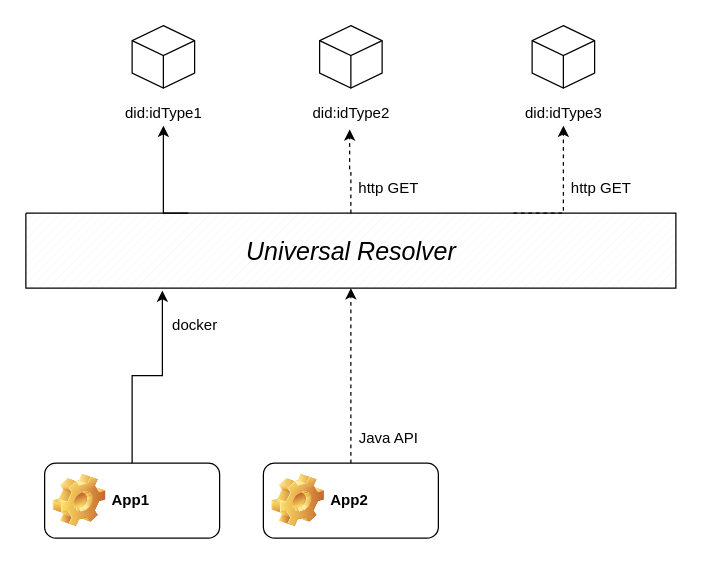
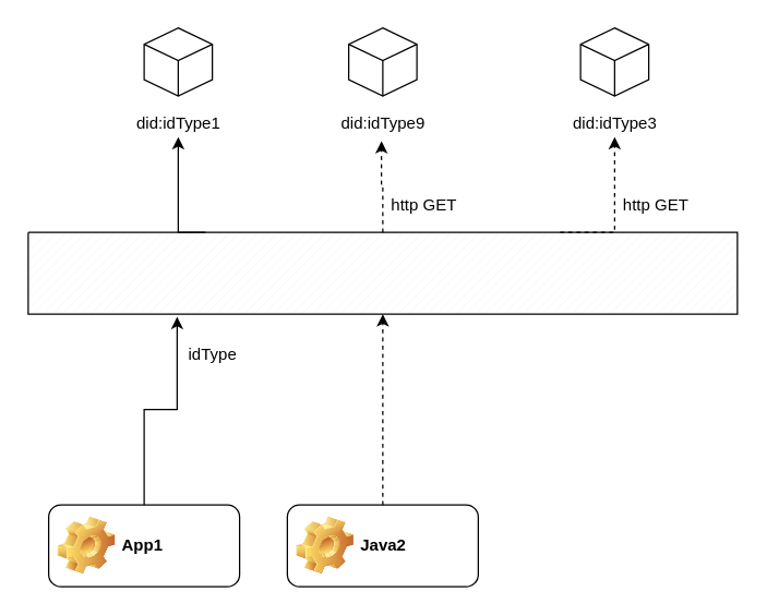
  <mxCell id="0" />
  <mxCell id="1" parent="0" />
  <mxCell id="2" value="" style="group" vertex="1" connectable="0" parent="1"><mxGeometry x="90" y="20" width="80" height="80" as="geometry" /></mxCell>
  <mxCell id="3" value="" style="html=1;whiteSpace=wrap;shape=isoCube2;backgroundOutline=1;isoAngle=15;" vertex="1" parent="2"><mxGeometry x="15" width="50" height="50" as="geometry" /></mxCell>
  <mxCell id="4" value="did:idType1" style="text;html=1;align=center;verticalAlign=middle;resizable=0;points=[];autosize=1;" vertex="1" parent="2"><mxGeometry y="60" width="80" height="20" as="geometry" /></mxCell>
  <mxCell id="5" value="" style="group" vertex="1" connectable="0" parent="1"><mxGeometry x="240" y="20" width="80" height="80" as="geometry" /></mxCell>
  <mxCell id="6" value="" style="html=1;whiteSpace=wrap;shape=isoCube2;backgroundOutline=1;isoAngle=15;" vertex="1" parent="5"><mxGeometry x="15" width="50" height="50" as="geometry" /></mxCell>
- <mxCell id="7" value="did:idType2" style="text;html=1;align=center;verticalAlign=middle;resizable=0;points=[];autosize=1;" vertex="1" parent="5"><mxGeometry y="60" width="80" height="20" as="geometry" /></mxCell>
+ <mxCell id="7" value="did:idType9" style="text;html=1;align=center;verticalAlign=middle;resizable=0;points=[];autosize=1;" vertex="1" parent="5"><mxGeometry y="60" width="80" height="20" as="geometry" /></mxCell>
  <mxCell id="8" value="" style="group" vertex="1" connectable="0" parent="1"><mxGeometry x="410" y="20" width="80" height="80" as="geometry" /></mxCell>
  <mxCell id="9" value="" style="html=1;whiteSpace=wrap;shape=isoCube2;backgroundOutline=1;isoAngle=15;" vertex="1" parent="8"><mxGeometry x="15" width="50" height="50" as="geometry" /></mxCell>
  <mxCell id="10" value="did:idType3" style="text;html=1;align=center;verticalAlign=middle;resizable=0;points=[];autosize=1;" vertex="1" parent="8"><mxGeometry y="60" width="80" height="20" as="geometry" /></mxCell>
  <mxCell id="11" value="" style="group" vertex="1" connectable="0" parent="1"><mxGeometry x="20" y="170" width="520" height="60" as="geometry" /></mxCell>
  <mxCell id="12" value="" style="verticalLabelPosition=bottom;verticalAlign=top;html=1;shape=mxgraph.basic.patternFillRect;fillStyle=diag;step=5;fillStrokeWidth=0.2;fillStrokeColor=#dddddd;" vertex="1" parent="11"><mxGeometry width="520" height="60" as="geometry" /></mxCell>
- <mxCell id="13" value="&lt;font style=&quot;font-size: 20px&quot;&gt;&lt;i&gt;Universal Resolver&lt;/i&gt;&lt;/font&gt;" style="text;html=1;align=center;verticalAlign=middle;resizable=0;points=[];autosize=1;" vertex="1" parent="11"><mxGeometry x="170" y="20" width="180" height="20" as="geometry" /></mxCell>
  <mxCell id="14" style="edgeStyle=orthogonalEdgeStyle;rounded=0;orthogonalLoop=1;jettySize=auto;html=1;exitX=0.5;exitY=0;exitDx=0;exitDy=0;entryX=0.21;entryY=1.033;entryDx=0;entryDy=0;entryPerimeter=0;" edge="1" parent="1" source="15" target="12"><mxGeometry relative="1" as="geometry" /></mxCell>
  <mxCell id="15" value="App1" style="label;whiteSpace=wrap;html=1;image=img/clipart/Gear_128x128.png" vertex="1" parent="1"><mxGeometry x="35" y="370" width="140" height="60" as="geometry" /></mxCell>
  <mxCell id="16" style="edgeStyle=orthogonalEdgeStyle;rounded=0;orthogonalLoop=1;jettySize=auto;html=1;exitX=0.5;exitY=0;exitDx=0;exitDy=0;entryX=0.5;entryY=1;entryDx=0;entryDy=0;entryPerimeter=0;dashed=1;" edge="1" parent="1" source="17" target="12"><mxGeometry relative="1" as="geometry" /></mxCell>
- <mxCell id="17" value="App2" style="label;whiteSpace=wrap;html=1;image=img/clipart/Gear_128x128.png" vertex="1" parent="1"><mxGeometry x="210" y="370" width="140" height="60" as="geometry" /></mxCell>
+ <mxCell id="17" value="Java2" style="label;whiteSpace=wrap;html=1;image=img/clipart/Gear_128x128.png" vertex="1" parent="1"><mxGeometry x="210" y="370" width="140" height="60" as="geometry" /></mxCell>
  <mxCell id="18" style="edgeStyle=orthogonalEdgeStyle;rounded=0;orthogonalLoop=1;jettySize=auto;html=1;exitX=0.75;exitY=0;exitDx=0;exitDy=0;exitPerimeter=0;dashed=1;" edge="1" parent="1" source="12" target="10"><mxGeometry relative="1" as="geometry"><Array as="points"><mxPoint x="450" y="170" /></Array></mxGeometry></mxCell>
  <mxCell id="19" style="edgeStyle=orthogonalEdgeStyle;rounded=0;orthogonalLoop=1;jettySize=auto;html=1;exitX=0.5;exitY=0;exitDx=0;exitDy=0;exitPerimeter=0;entryX=0.488;entryY=1.15;entryDx=0;entryDy=0;entryPerimeter=0;dashed=1;" edge="1" parent="1" source="12" target="7"><mxGeometry relative="1" as="geometry" /></mxCell>
  <mxCell id="20" style="edgeStyle=orthogonalEdgeStyle;rounded=0;orthogonalLoop=1;jettySize=auto;html=1;exitX=0.25;exitY=0;exitDx=0;exitDy=0;exitPerimeter=0;" edge="1" parent="1" source="12" target="4"><mxGeometry relative="1" as="geometry"><Array as="points"><mxPoint x="130" y="170" /></Array></mxGeometry></mxCell>
- <mxCell id="21" value="Java API" style="text;html=1;align=center;verticalAlign=middle;resizable=0;points=[];autosize=1;" vertex="1" parent="1"><mxGeometry x="280" y="340" width="60" height="20" as="geometry" /></mxCell>
  <mxCell id="22" value="http GET" style="text;html=1;align=center;verticalAlign=middle;resizable=0;points=[];autosize=1;" vertex="1" parent="1"><mxGeometry x="450" y="140" width="60" height="20" as="geometry" /></mxCell>
  <mxCell id="23" value="http GET" style="text;html=1;align=center;verticalAlign=middle;resizable=0;points=[];autosize=1;" vertex="1" parent="1"><mxGeometry x="280" y="140" width="60" height="20" as="geometry" /></mxCell>
- <mxCell id="24" value="docker" style="text;html=1;align=center;verticalAlign=middle;resizable=0;points=[];autosize=1;" vertex="1" parent="1"><mxGeometry x="130" y="250" width="50" height="20" as="geometry" /></mxCell>
+ <mxCell id="24" value="idType" style="text;html=1;align=center;verticalAlign=middle;resizable=0;points=[];autosize=1;" vertex="1" parent="1"><mxGeometry x="130" y="250" width="50" height="20" as="geometry" /></mxCell>
